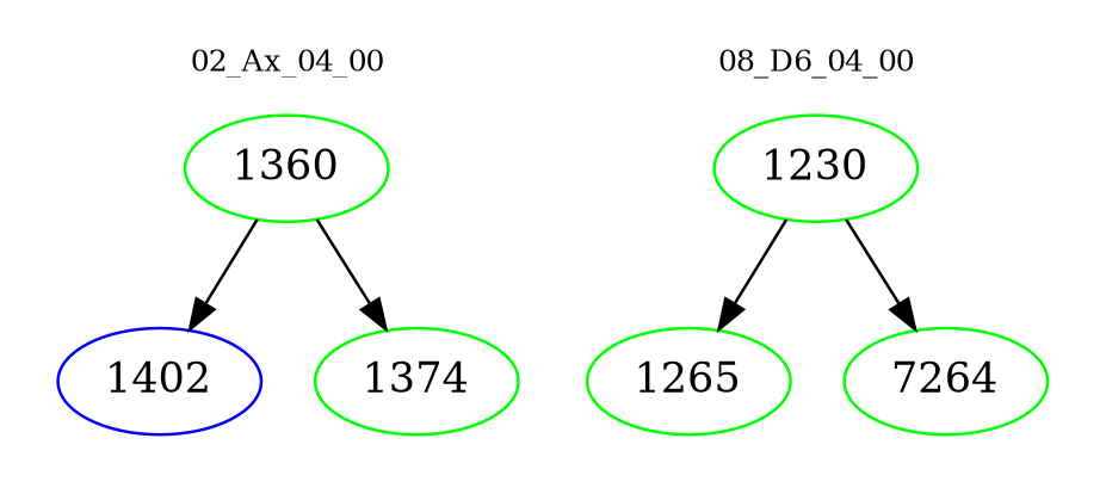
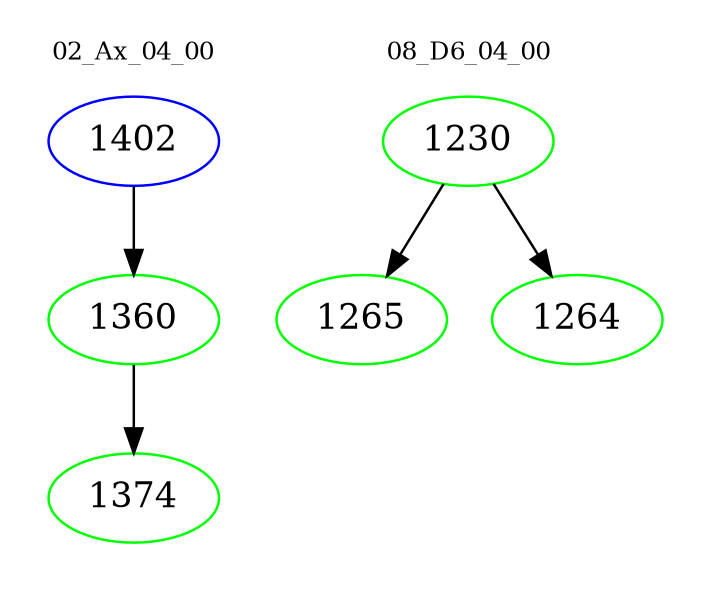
  digraph {
    node [color=green]
    edge [color=black]
    n1 [label=1360]
    n2 [color=blue label=1402]
    n3 [label=1374]
    n4 [label=1230]
    n5 [label=1265]
-   n6 [label=7264]
+   n6 [label=1264]
    subgraph cluster_1 {
      color=white
      fontsize=10
      label="02_Ax_04_00"
      n1
      n2
      n3
    }
    subgraph cluster_2 {
      color=white
      fontsize=10
      label="08_D6_04_00"
      n4
      n5
      n6
    }
-   n1 -> n2
+   n2 -> n1
    n1 -> n3
    n4 -> n5
    n4 -> n6
  }
